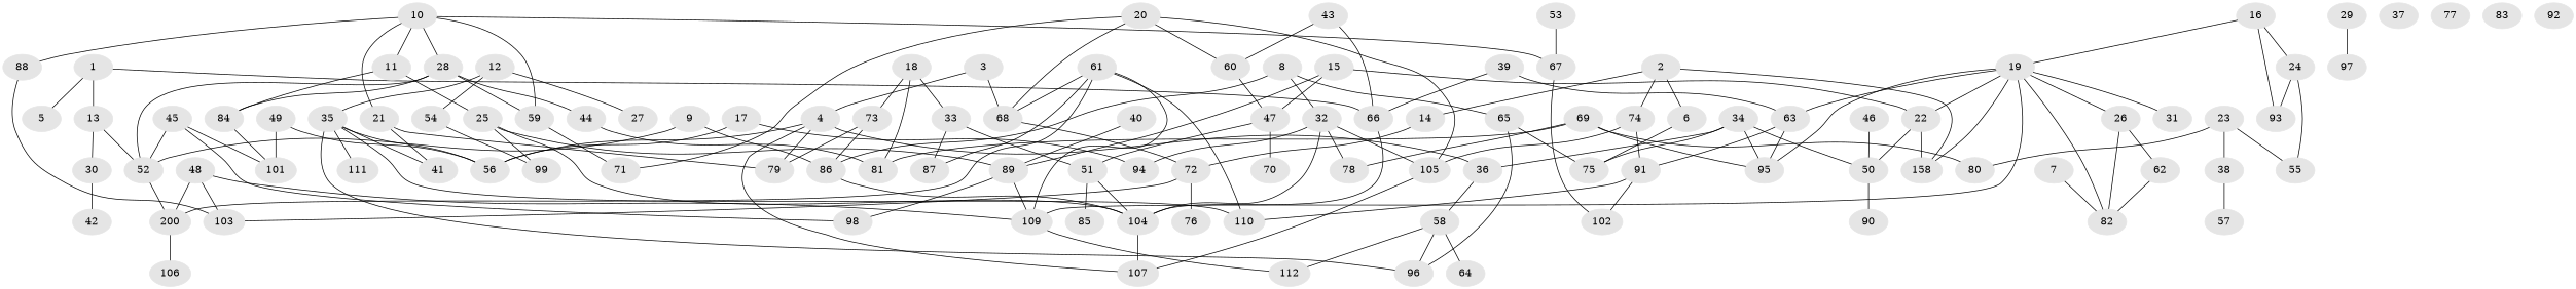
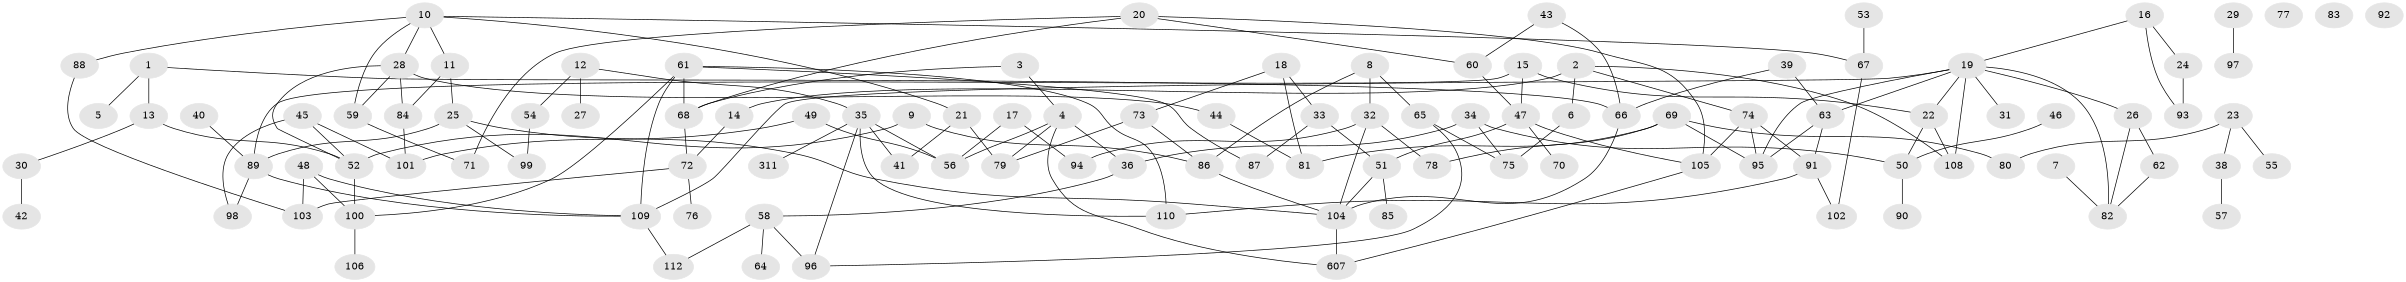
  graph {
    node [color=gray90 style=filled]
    1
    5
    13
    66
    52
    30
    104
    2
    6
    14
    74
-   108 [label=158]
+   108
    75
    72
    73
    79
    86
    105
    91
    3
    4
    68
    36
    56
-   107
+   107 [label=607]
    58
    7
    82
    8
    32
    65
    94
    78
    96
    9
    47
    51
    70
-   100 [label=200]
+   100
    10
    11
    21
    28
    59
    67
    88
    25
    84
    41
    44
    71
    102
    103
    89
    99
    101
    12
    27
    35
    54
    110
-   111
+   111 [label=311]
    42
    76
    15
    22
    50
    109
    98
    16
    19
    24
    93
    26
    31
    63
    95
    55
    17
    18
    33
    81
    87
    62
    112
    20
    60
    90
    23
    38
    80
    57
    29
    97
    85
    34
    64
-   37
    39
    40
    43
    45
    46
    48
    106
    49
    53
    61
    69
    77
    83
    92
    1 -- 5
    1 -- 13
    1 -- 66
    13 -- 52
    13 -- 30
    66 -- 104
    52 -- 100
    30 -- 42
    104 -- 107
    2 -- 6
    2 -- 14
    2 -- 74
    2 -- 108
    6 -- 75
    14 -- 72
    74 -- 105
    74 -- 91
    72 -- 103
    72 -- 76
    73 -- 79
    73 -- 86
    86 -- 104
    105 -- 107
    91 -- 102
    91 -- 110
    3 -- 4
    3 -- 68
    4 -- 79
    4 -- 36
    4 -- 56
    4 -- 107
    68 -- 72
    36 -- 58
    58 -- 96
    58 -- 112
    58 -- 64
    7 -- 82
    8 -- 86
    8 -- 32
    8 -- 65
    32 -- 104
-   32 -- 105
+   47 -- 105
    32 -- 94
    32 -- 78
    65 -- 75
    65 -- 96
    9 -- 52
    9 -- 86
    47 -- 51
    47 -- 70
    51 -- 104
    51 -- 85
    100 -- 106
    10 -- 11
    10 -- 21
    10 -- 28
    10 -- 59
    10 -- 67
    10 -- 88
    11 -- 25
    11 -- 84
    21 -- 79
    21 -- 41
    28 -- 52
    28 -- 59
    28 -- 84
    28 -- 44
    59 -- 71
    67 -- 102
    88 -- 103
    25 -- 104
    25 -- 89
    25 -- 99
    84 -- 101
    44 -- 81
    89 -- 109
    89 -- 98
    12 -- 27
    12 -- 35
    12 -- 54
    35 -- 56
    35 -- 96
    35 -- 41
    35 -- 110
    35 -- 111
    54 -- 99
    15 -- 47
    15 -- 89
    15 -- 22
    22 -- 108
    22 -- 50
    50 -- 90
    109 -- 112
    16 -- 19
    16 -- 24
    16 -- 93
    19 -- 108
    19 -- 82
    19 -- 22
    19 -- 109
    19 -- 26
    19 -- 31
    19 -- 63
    19 -- 95
    24 -- 93
-   24 -- 55
    26 -- 82
    26 -- 62
    63 -- 91
    63 -- 95
    17 -- 56
    17 -- 94
    18 -- 73
    18 -- 33
    18 -- 81
    33 -- 51
    33 -- 87
    62 -- 82
    20 -- 105
    20 -- 68
    20 -- 71
    20 -- 60
    60 -- 47
    23 -- 55
    23 -- 38
    23 -- 80
    38 -- 57
    29 -- 97
    34 -- 75
    34 -- 36
    34 -- 50
-   34 -- 95
+   74 -- 95
    39 -- 66
    39 -- 63
    40 -- 89
    43 -- 66
    43 -- 60
    45 -- 52
    45 -- 101
    45 -- 98
    46 -- 50
    48 -- 100
    48 -- 103
    48 -- 109
    49 -- 56
    49 -- 101
    53 -- 67
    61 -- 68
    61 -- 100
    61 -- 110
    61 -- 109
    61 -- 87
    69 -- 78
    69 -- 95
    69 -- 81
    69 -- 80
  }
